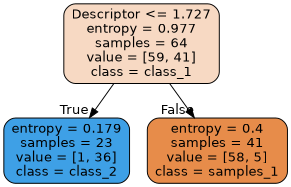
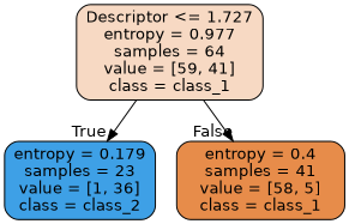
  digraph {
    node [color=black fontname=helvetica shape=box style="filled, rounded"]
    edge [fontname=helvetica labeldistance=2.5]
    n1 [fillcolor="#f7d9c3" label="Descriptor <= 1.727\nentropy = 0.977\nsamples = 64\nvalue = [59, 41]\nclass = class_1"]
    n2 [fillcolor="#3ea0e6" label="entropy = 0.179\nsamples = 23\nvalue = [1, 36]\nclass = class_2"]
-   n3 [fillcolor="#e78c4a" label="entropy = 0.4\nsamples = 41\nvalue = [58, 5]\nclass = samples_1"]
+   n3 [fillcolor="#e78c4a" label="entropy = 0.4\nsamples = 41\nvalue = [58, 5]\nclass = class_1"]
    n1 -> n2 [headlabel=True labelangle=45]
    n1 -> n3 [headlabel=False labelangle=-45]
  }
